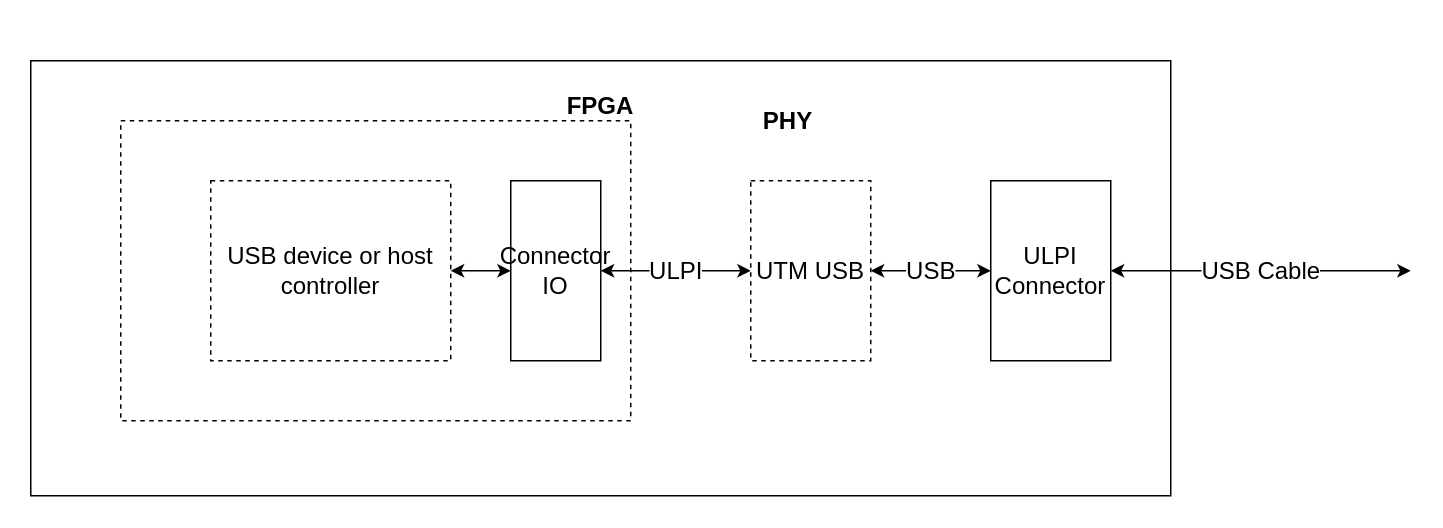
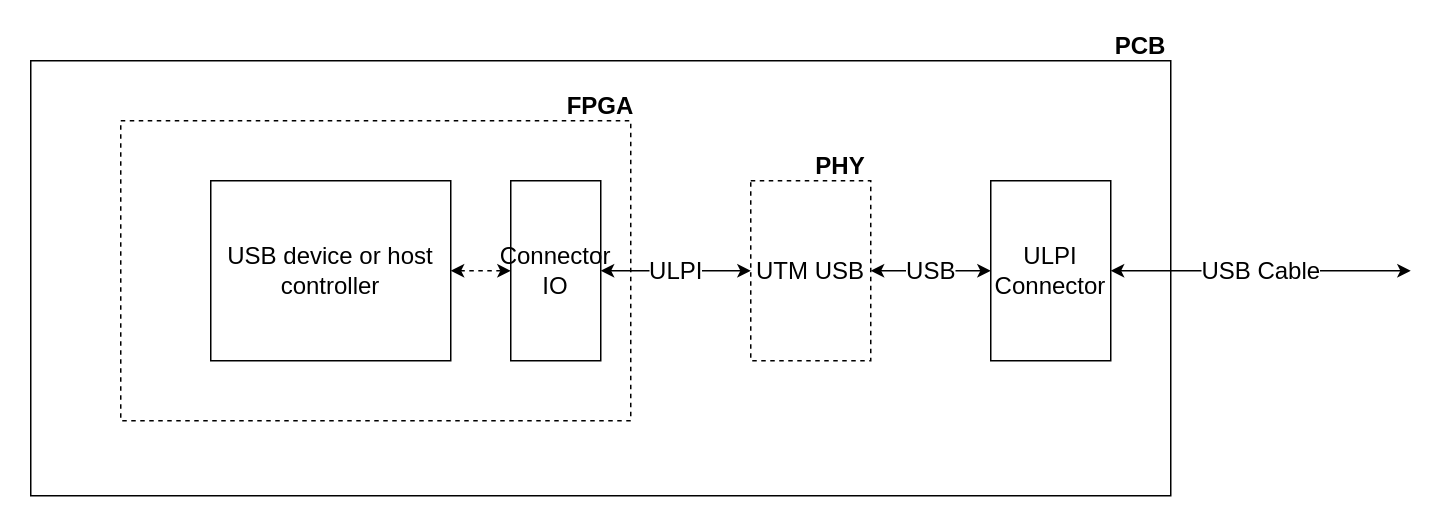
  <mxCell id="0" />
  <mxCell id="1" parent="0" />
  <mxCell id="2" value="" style="rounded=0;whiteSpace=wrap;html=1;fillColor=none;fontSize=16;" parent="1" vertex="1"><mxGeometry x="20" y="40" width="760" height="290" as="geometry" /></mxCell>
- <mxCell id="3" style="edgeStyle=orthogonalEdgeStyle;rounded=0;jumpStyle=arc;orthogonalLoop=1;jettySize=auto;html=1;exitX=1;exitY=0.5;exitDx=0;exitDy=0;entryX=0;entryY=0.5;entryDx=0;entryDy=0;startArrow=classic;startFill=1;endArrow=classic;endFill=1;fontSize=16;" parent="1" source="4" target="9" edge="1"><mxGeometry relative="1" as="geometry" /></mxCell>
- <mxCell id="4" value="USB device or host controller" style="rounded=0;whiteSpace=wrap;html=1;fillColor=none;fontSize=16;dashed=1;" parent="1" vertex="1"><mxGeometry y="120" width="160" height="120" as="geometry" x="140" /></mxCell>
+ <mxCell id="3" style="edgeStyle=orthogonalEdgeStyle;rounded=0;jumpStyle=arc;orthogonalLoop=1;jettySize=auto;html=1;exitX=1;exitY=0.5;exitDx=0;exitDy=0;entryX=0;entryY=0.5;entryDx=0;entryDy=0;startArrow=classic;startFill=1;endArrow=classic;endFill=1;fontSize=16;dashed=1;" parent="1" source="4" target="9" edge="1"><mxGeometry relative="1" as="geometry" /></mxCell>
+ <mxCell id="4" value="USB device or host controller" style="rounded=0;whiteSpace=wrap;html=1;fillColor=none;fontSize=16;" parent="1" vertex="1"><mxGeometry y="120" width="160" height="120" as="geometry" x="140" /></mxCell>
  <mxCell id="5" value="UTM USB" style="rounded=0;whiteSpace=wrap;html=1;fillColor=none;fontSize=16;dashed=1;" parent="1" vertex="1"><mxGeometry x="500" y="120" width="80" height="120" as="geometry" /></mxCell>
  <mxCell id="6" value="USB" style="edgeStyle=orthogonalEdgeStyle;rounded=0;jumpStyle=arc;orthogonalLoop=1;jettySize=auto;html=1;startArrow=classic;startFill=1;endArrow=classic;endFill=1;fontSize=16;entryX=0;entryY=0.5;entryDx=0;entryDy=0;exitX=1;exitY=0.5;exitDx=0;exitDy=0;" parent="1" source="5" target="12" edge="1"><mxGeometry relative="1" as="geometry"><mxPoint x="600" y="200" as="sourcePoint" /><mxPoint x="700" y="179.5" as="targetPoint" /></mxGeometry></mxCell>
  <mxCell id="7" value="" style="rounded=0;whiteSpace=wrap;html=1;fillColor=none;fontSize=16;dashed=1;" parent="1" vertex="1"><mxGeometry x="80" y="80" width="340" height="200" as="geometry" /></mxCell>
  <mxCell id="8" value="ULPI" style="edgeStyle=orthogonalEdgeStyle;rounded=0;jumpStyle=arc;orthogonalLoop=1;jettySize=auto;html=1;exitX=1;exitY=0.5;exitDx=0;exitDy=0;entryX=0;entryY=0.5;entryDx=0;entryDy=0;startArrow=classic;startFill=1;endArrow=classic;endFill=1;fontSize=16;" parent="1" source="9" target="5" edge="1"><mxGeometry relative="1" as="geometry" /></mxCell>
  <mxCell id="9" value="Connector&lt;br&gt;IO" style="rounded=0;whiteSpace=wrap;html=1;fillColor=none;fontSize=16;" parent="1" vertex="1"><mxGeometry x="340" y="120" width="60" height="120" as="geometry" /></mxCell>
  <mxCell id="10" value="&lt;b&gt;FPGA&lt;/b&gt;" style="text;html=1;strokeColor=none;fillColor=none;align=center;verticalAlign=middle;whiteSpace=wrap;rounded=0;fontSize=16;" parent="1" vertex="1"><mxGeometry x="380" y="60" width="40" height="20" as="geometry" /></mxCell>
- <mxCell id="11" value="&lt;b&gt;PHY&lt;/b&gt;" style="text;html=1;strokeColor=none;fillColor=none;align=center;verticalAlign=middle;whiteSpace=wrap;rounded=0;fontSize=16;" parent="1" vertex="1"><mxGeometry x="505" y="70" width="40" height="20" as="geometry" /></mxCell>
+ <mxCell id="11" value="&lt;b&gt;PHY&lt;/b&gt;" style="text;html=1;strokeColor=none;fillColor=none;align=center;verticalAlign=middle;whiteSpace=wrap;rounded=0;fontSize=16;" parent="1" vertex="1"><mxGeometry x="540" y="100" width="40" height="20" as="geometry" /></mxCell>
  <mxCell id="12" value="ULPI Connector" style="rounded=0;whiteSpace=wrap;html=1;fillColor=none;fontSize=16;" parent="1" vertex="1"><mxGeometry x="660" y="120" width="80" height="120" as="geometry" /></mxCell>
+ <mxCell id="13" value="&lt;b&gt;PCB&lt;/b&gt;" style="text;html=1;strokeColor=none;fillColor=none;align=center;verticalAlign=middle;whiteSpace=wrap;rounded=0;fontSize=16;" parent="1" vertex="1"><mxGeometry x="740" y="20" width="40" height="20" as="geometry" /></mxCell>
  <mxCell id="14" value="USB Cable" style="edgeStyle=orthogonalEdgeStyle;rounded=0;jumpStyle=arc;orthogonalLoop=1;jettySize=auto;html=1;startArrow=classic;startFill=1;endArrow=classic;endFill=1;fontSize=16;exitX=1;exitY=0.5;exitDx=0;exitDy=0;" parent="1" source="12" edge="1"><mxGeometry relative="1" as="geometry"><mxPoint x="821.882" y="179.824" as="sourcePoint" /><mxPoint x="940" y="180" as="targetPoint" /></mxGeometry></mxCell>
